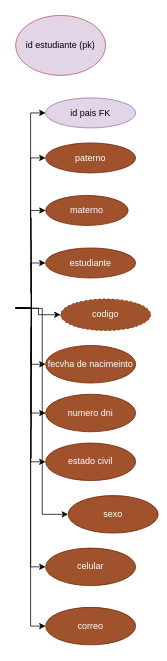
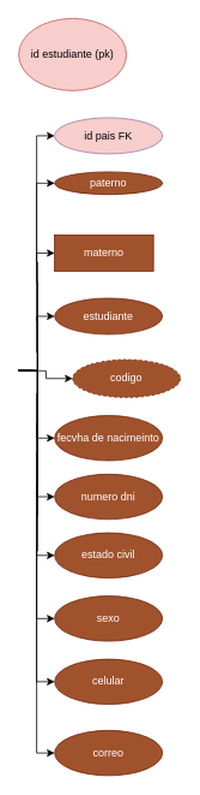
  <mxCell id="0" />
  <mxCell id="1" parent="0" />
  <mxCell id="2" style="edgeStyle=orthogonalEdgeStyle;rounded=0;orthogonalLoop=1;jettySize=auto;html=1;entryX=0;entryY=0.5;entryDx=0;entryDy=0;" edge="1" parent="1" target="15"><mxGeometry relative="1" as="geometry"><mxPoint x="20" y="410" as="sourcePoint" /></mxGeometry></mxCell>
  <mxCell id="3" style="edgeStyle=orthogonalEdgeStyle;rounded=0;orthogonalLoop=1;jettySize=auto;html=1;entryX=0;entryY=0.5;entryDx=0;entryDy=0;" edge="1" parent="1" target="17"><mxGeometry relative="1" as="geometry"><mxPoint x="20" y="410" as="sourcePoint" /></mxGeometry></mxCell>
  <mxCell id="4" style="edgeStyle=orthogonalEdgeStyle;rounded=0;orthogonalLoop=1;jettySize=auto;html=1;entryX=0;entryY=0.5;entryDx=0;entryDy=0;" edge="1" parent="1" target="18"><mxGeometry relative="1" as="geometry"><mxPoint x="20" y="410" as="sourcePoint" /></mxGeometry></mxCell>
  <mxCell id="5" style="edgeStyle=orthogonalEdgeStyle;rounded=0;orthogonalLoop=1;jettySize=auto;html=1;entryX=0;entryY=0.5;entryDx=0;entryDy=0;" edge="1" parent="1" target="16"><mxGeometry relative="1" as="geometry"><mxPoint x="20" y="410" as="sourcePoint" /></mxGeometry></mxCell>
  <mxCell id="6" style="edgeStyle=orthogonalEdgeStyle;rounded=0;orthogonalLoop=1;jettySize=auto;html=1;entryX=0;entryY=0.5;entryDx=0;entryDy=0;" edge="1" parent="1" target="13"><mxGeometry relative="1" as="geometry"><mxPoint x="20" y="410" as="sourcePoint" /></mxGeometry></mxCell>
  <mxCell id="7" style="edgeStyle=orthogonalEdgeStyle;rounded=0;orthogonalLoop=1;jettySize=auto;html=1;entryX=0;entryY=0.5;entryDx=0;entryDy=0;" edge="1" parent="1" target="19"><mxGeometry relative="1" as="geometry"><mxPoint x="20" y="410" as="sourcePoint" /></mxGeometry></mxCell>
  <mxCell id="8" style="edgeStyle=orthogonalEdgeStyle;rounded=0;orthogonalLoop=1;jettySize=auto;html=1;entryX=0;entryY=0.5;entryDx=0;entryDy=0;" edge="1" parent="1" target="21"><mxGeometry relative="1" as="geometry"><mxPoint x="20" y="410" as="sourcePoint" /></mxGeometry></mxCell>
  <mxCell id="9" style="edgeStyle=orthogonalEdgeStyle;rounded=0;orthogonalLoop=1;jettySize=auto;html=1;entryX=0;entryY=0.5;entryDx=0;entryDy=0;" edge="1" parent="1" target="20"><mxGeometry relative="1" as="geometry"><mxPoint x="20" y="410" as="sourcePoint" /></mxGeometry></mxCell>
  <mxCell id="10" style="edgeStyle=orthogonalEdgeStyle;rounded=0;orthogonalLoop=1;jettySize=auto;html=1;entryX=0;entryY=0.5;entryDx=0;entryDy=0;" edge="1" parent="1" target="22"><mxGeometry relative="1" as="geometry"><mxPoint x="20" y="410" as="sourcePoint" /></mxGeometry></mxCell>
  <mxCell id="11" style="edgeStyle=orthogonalEdgeStyle;rounded=0;orthogonalLoop=1;jettySize=auto;html=1;entryX=0;entryY=0.5;entryDx=0;entryDy=0;" edge="1" parent="1" target="24"><mxGeometry relative="1" as="geometry"><mxPoint x="-30" y="150" as="targetPoint" /><mxPoint x="20" y="410" as="sourcePoint" /></mxGeometry></mxCell>
- <mxCell id="12" value="id estudiante (pk)" style="ellipse;whiteSpace=wrap;html=1;fillColor=#e1d5e7;strokeColor=#b85450;" vertex="1" parent="1"><mxGeometry x="20" y="20" width="120" height="80" as="geometry" /></mxCell>
+ <mxCell id="12" value="id estudiante (pk)" style="ellipse;whiteSpace=wrap;html=1;fillColor=#f8cecc;strokeColor=#b85450;" vertex="1" parent="1"><mxGeometry x="20" y="20" width="120" height="80" as="geometry" /></mxCell>
  <mxCell id="13" value="fecvha de nacimeinto" style="ellipse;whiteSpace=wrap;html=1;fillColor=#a0522d;strokeColor=#6D1F00;fontColor=#ffffff;" vertex="1" parent="1"><mxGeometry x="60" y="460" width="120" height="50" as="geometry" /></mxCell>
  <mxCell id="14" value="celular" style="ellipse;whiteSpace=wrap;html=1;fillColor=#a0522d;strokeColor=#6D1F00;fontColor=#ffffff;" vertex="1" parent="1"><mxGeometry x="60" y="730" width="120" height="50" as="geometry" /></mxCell>
- <mxCell id="15" value="paterno" style="ellipse;whiteSpace=wrap;html=1;fillColor=#a0522d;strokeColor=#6D1F00;fontColor=#ffffff;" vertex="1" parent="1"><mxGeometry x="60" y="190" width="120" height="40" as="geometry" /></mxCell>
+ <mxCell id="15" value="paterno" style="ellipse;whiteSpace=wrap;html=1;fillColor=#a0522d;strokeColor=#6D1F00;fontColor=#ffffff;" vertex="1" parent="1"><mxGeometry x="60" y="190" width="120" height="25" as="geometry" /></mxCell>
  <mxCell id="16" value="codigo" style="ellipse;whiteSpace=wrap;html=1;fillColor=#a0522d;strokeColor=#6D1F00;fontColor=#ffffff;dashed=1;" vertex="1" parent="1"><mxGeometry x="80" y="398" width="120" height="42" as="geometry" /></mxCell>
- <mxCell id="17" value="materno" style="ellipse;whiteSpace=wrap;html=1;fillColor=#a0522d;strokeColor=#6D1F00;fontColor=#ffffff;" vertex="1" parent="1"><mxGeometry x="60" y="260" width="110" height="40" as="geometry" /></mxCell>
+ <mxCell id="17" value="materno" style="whiteSpace=wrap;html=1;fillColor=#a0522d;strokeColor=#6D1F00;fontColor=#ffffff;rounded=0;" vertex="1" parent="1"><mxGeometry x="60" y="260" width="110" height="40" as="geometry" /></mxCell>
  <mxCell id="18" value="estudiante" style="ellipse;whiteSpace=wrap;html=1;fillColor=#a0522d;strokeColor=#6D1F00;fontColor=#ffffff;" vertex="1" parent="1"><mxGeometry x="60" y="330" width="120" height="40" as="geometry" /></mxCell>
  <mxCell id="19" value="numero dni" style="ellipse;whiteSpace=wrap;html=1;fillColor=#a0522d;strokeColor=#6D1F00;fontColor=#ffffff;" vertex="1" parent="1"><mxGeometry x="60" y="525" width="120" height="50" as="geometry" /></mxCell>
- <mxCell id="20" value="sexo" style="ellipse;whiteSpace=wrap;html=1;fillColor=#a0522d;strokeColor=#6D1F00;fontColor=#ffffff;" vertex="1" parent="1"><mxGeometry x="90" y="660" width="120" height="50" as="geometry" /></mxCell>
+ <mxCell id="20" value="sexo" style="ellipse;whiteSpace=wrap;html=1;fillColor=#a0522d;strokeColor=#6D1F00;fontColor=#ffffff;" vertex="1" parent="1"><mxGeometry x="60" y="660" width="120" height="50" as="geometry" /></mxCell>
  <mxCell id="21" value="estado civil" style="ellipse;whiteSpace=wrap;html=1;fillColor=#a0522d;strokeColor=#6D1F00;fontColor=#ffffff;" vertex="1" parent="1"><mxGeometry x="60" y="590" width="120" height="50" as="geometry" /></mxCell>
  <mxCell id="22" value="correo" style="ellipse;whiteSpace=wrap;html=1;fillColor=#a0522d;strokeColor=#6D1F00;fontColor=#ffffff;" vertex="1" parent="1"><mxGeometry x="60" y="809" width="120" height="50" as="geometry" /></mxCell>
  <mxCell id="23" style="edgeStyle=orthogonalEdgeStyle;rounded=0;orthogonalLoop=1;jettySize=auto;html=1;entryX=0;entryY=0.5;entryDx=0;entryDy=0;" edge="1" parent="1" target="14"><mxGeometry relative="1" as="geometry"><mxPoint x="20" y="410" as="sourcePoint" /></mxGeometry></mxCell>
- <mxCell id="24" value="id pais FK" style="ellipse;whiteSpace=wrap;html=1;fillColor=#e1d5e7;strokeColor=#9673a6;" vertex="1" parent="1"><mxGeometry x="60" y="130" width="120" height="40" as="geometry" /></mxCell>
+ <mxCell id="24" value="id pais FK" style="ellipse;whiteSpace=wrap;html=1;fillColor=#f8cecc;strokeColor=#9673a6;" vertex="1" parent="1"><mxGeometry x="60" y="130" width="120" height="40" as="geometry" /></mxCell>
